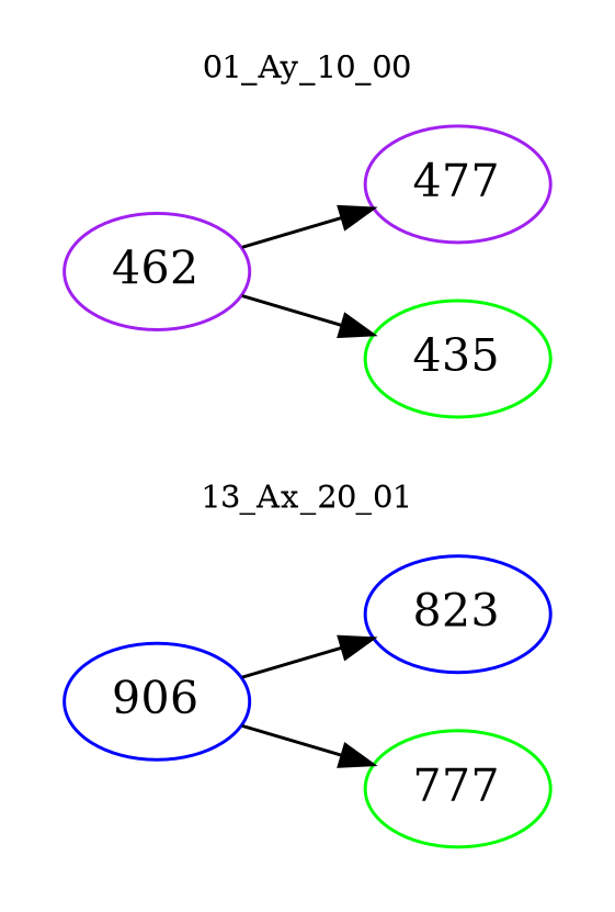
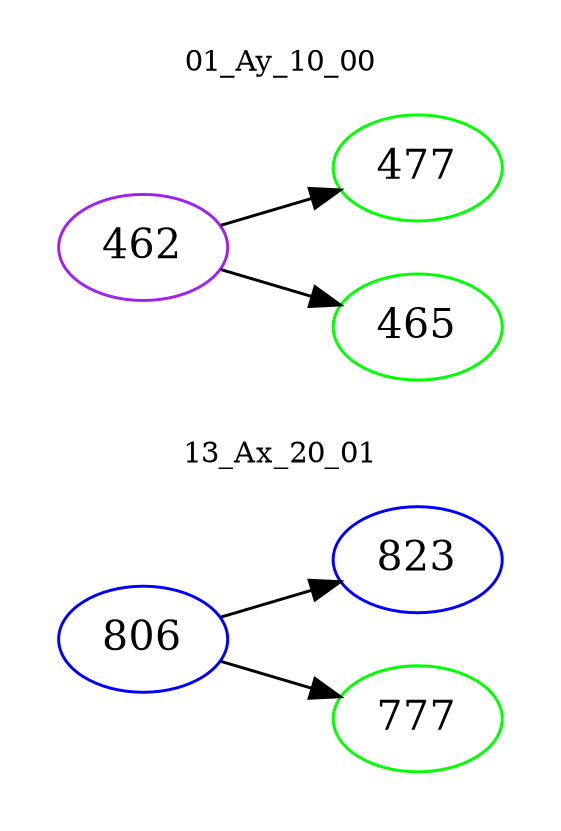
  digraph {
    rankdir=LR
    node [color=blue]
    edge [color=black]
-   n1 [label=906]
+   n1 [label=806]
    n2 [color=green label=777]
    n3 [label=823]
    n4 [color=purple label=462]
-   n5 [color=green label=435]
-   n6 [color=purple label=477]
+   n5 [color=green label=465]
+   n6 [color=green label=477]
    subgraph cluster_1 {
      color=white
      fontsize=10
      label="13_Ax_20_01"
      n1
      n2
      n3
    }
    subgraph cluster_2 {
      color=white
      fontsize=10
      label="01_Ay_10_00"
      n4
      n5
      n6
    }
    n1 -> n2
    n1 -> n3
    n4 -> n5
    n4 -> n6
  }
